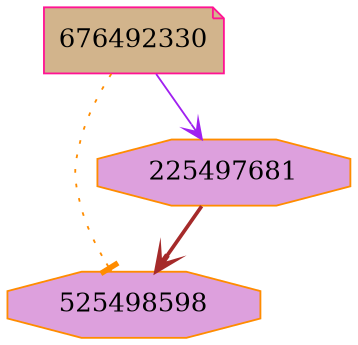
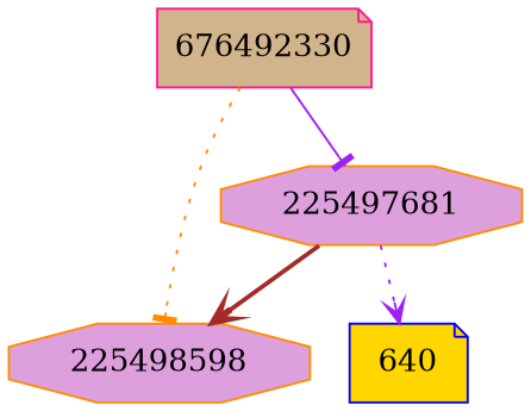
  strict digraph {
    node [color=darkorange fillcolor=plum shape=note style=filled]
    edge [arrowhead=vee color=purple style=dotted]
-   225498598 [shape=octagon label=525498598]
+   640 [color=blue fillcolor=gold]
+   225498598 [shape=octagon]
    n3 [label=225497681 shape=octagon]
    676492330 [color=deeppink fillcolor=tan]
+   n3 -> 640
    n3 -> 225498598 [color=brown style=bold]
    676492330 -> 225498598 [arrowhead=tee color=darkorange]
-   676492330 -> n3 [style=solid]
+   676492330 -> n3 [arrowhead=tee style=solid]
  }
